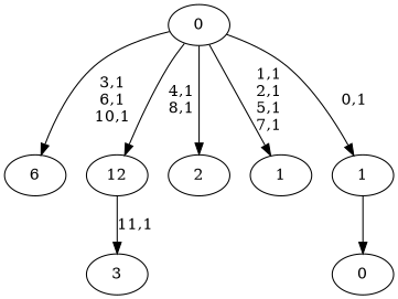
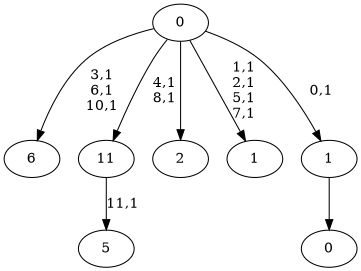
  digraph {
    n1 [label=6]
-   n2 [label=3]
-   11 [label=12]
+   n2 [label=5]
+   11
    n4 [label=2]
    n5 [label=1]
    n6 [label=0]
    1
    0
    11 -> n2 [label="11,1"]
    1 -> n6
    0 -> n1 [label="3,1\n6,1\n10,1"]
    0 -> 11 [label="4,1\n8,1"]
    0 -> n4
    0 -> n5 [label="1,1\n2,1\n5,1\n7,1"]
    0 -> 1 [label="0,1"]
  }
